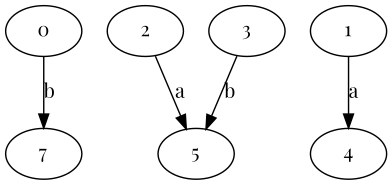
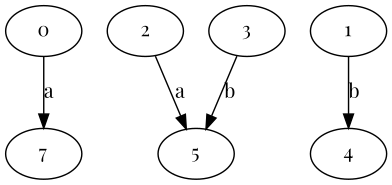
  strict digraph {
    fontname="Playfair Display"
    node [fontname="Playfair Display"]
    edge [fontname="Playfair Display"]
    0
    7
    2
    5
    3
    1
    4
-   0 -> 7 [label=b]
+   0 -> 7 [label=a]
    2 -> 5 [label=a]
    3 -> 5 [label=b]
-   1 -> 4 [label=a]
+   1 -> 4 [label=b]
  }
